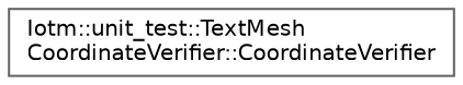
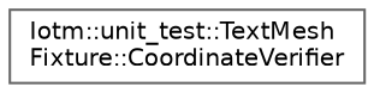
  digraph {
    rankdir=LR
-   n1 [color=grey40 fillcolor=white fontname=Helvetica fontsize=10 height=0.2 label="Iotm::unit_test::TextMesh\lCoordinateVerifier::CoordinateVerifier" shape=box style=filled width=0.4]
+   n1 [color=grey40 fillcolor=white fontname=Helvetica fontsize=10 height=0.2 label="Iotm::unit_test::TextMesh\lFixture::CoordinateVerifier" shape=box style=filled width=0.4]
  }
